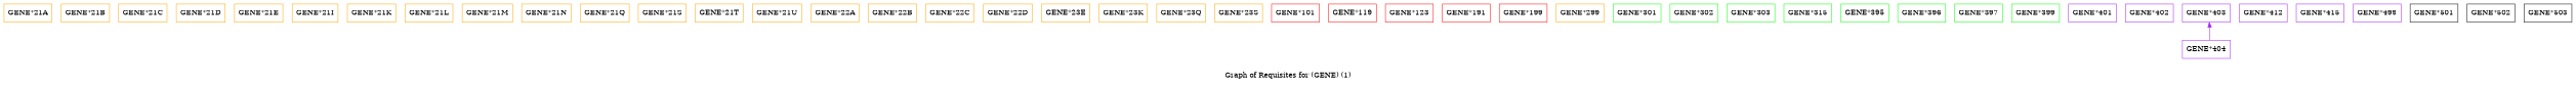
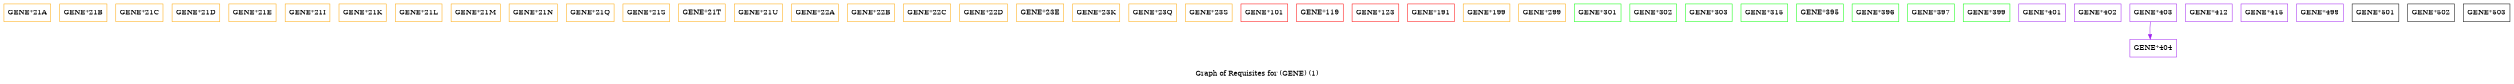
  strict digraph {
    label="Graph of Requisites for (GENE) (1)"
    node [color=orange shape=box]
    "GENE*21A" [height=0.5 width=1.3194]
    "GENE*21B" [height=0.5 width=1.3333]
    "GENE*21C" [height=0.5 width=1.3333]
    "GENE*21D" [height=0.5 width=1.3472]
    "GENE*21E" [height=0.5 width=1.3333]
    "GENE*21I" [height=0.5 width=1.2639]
    "GENE*21K" [height=0.5 width=1.3333]
    "GENE*21L" [height=0.5 width=1.3194]
    "GENE*21M" [height=0.5 width=1.3889]
    "GENE*21N" [height=0.5 width=1.3611]
    "GENE*21Q" [height=0.5 width=1.3472]
    "GENE*21S" [height=0.5 width=1.3194]
    "GENE*21T" [height=0.5 width=1.3194]
    "GENE*21U" [height=0.5 width=1.3611]
    "GENE*22A" [height=0.5 width=1.3194]
    "GENE*22B" [height=0.5 width=1.3333]
    "GENE*22C" [height=0.5 width=1.3333]
    "GENE*22D" [height=0.5 width=1.3472]
    "GENE*23E" [height=0.5 width=1.3333]
    "GENE*23K" [height=0.5 width=1.3333]
    "GENE*23Q" [height=0.5 width=1.3472]
    "GENE*23S" [height=0.5 width=1.3194]
    "GENE*101" [color=red height=0.5 width=1.3194]
    "GENE*119" [color=red height=0.5 width=1.3194]
    "GENE*123" [color=red height=0.5 width=1.3194]
    "GENE*191" [color=red height=0.5 width=1.3194]
-   "GENE*199" [color=red height=0.5 width=1.3194]
+   "GENE*199" [height=0.5 width=1.3194]
    "GENE*299" [height=0.5 width=1.3194]
    "GENE*301" [color=green height=0.5 width=1.3194]
    "GENE*302" [color=green height=0.5 width=1.3194]
    "GENE*303" [color=green height=0.5 width=1.3194]
    "GENE*315" [color=green height=0.5 width=1.3194]
    "GENE*395" [color=green height=0.5 width=1.3194]
    "GENE*396" [color=green height=0.5 width=1.3194]
    "GENE*397" [color=green height=0.5 width=1.3194]
    "GENE*399" [color=green height=0.5 width=1.3194]
    "GENE*401" [color=purple height=0.5 width=1.3194]
    "GENE*402" [color=purple height=0.5 width=1.3194]
    "GENE*403" [color=purple height=0.5 width=1.3194]
    "GENE*404" [color=purple height=0.5 width=1.3194]
    "GENE*412" [color=purple height=0.5 width=1.3194]
    "GENE*415" [color=purple height=0.5 width=1.3194]
    "GENE*499" [color=purple height=0.5 width=1.3194]
    "GENE*501" [height=0.5 width=1.3194 color=""]
    "GENE*502" [height=0.5 width=1.3194 color=""]
    "GENE*503" [height=0.5 width=1.3194 color=""]
-   "GENE*404" -> "GENE*403" [color=purple]
+   "GENE*403" -> "GENE*404" [color=purple]
  }
